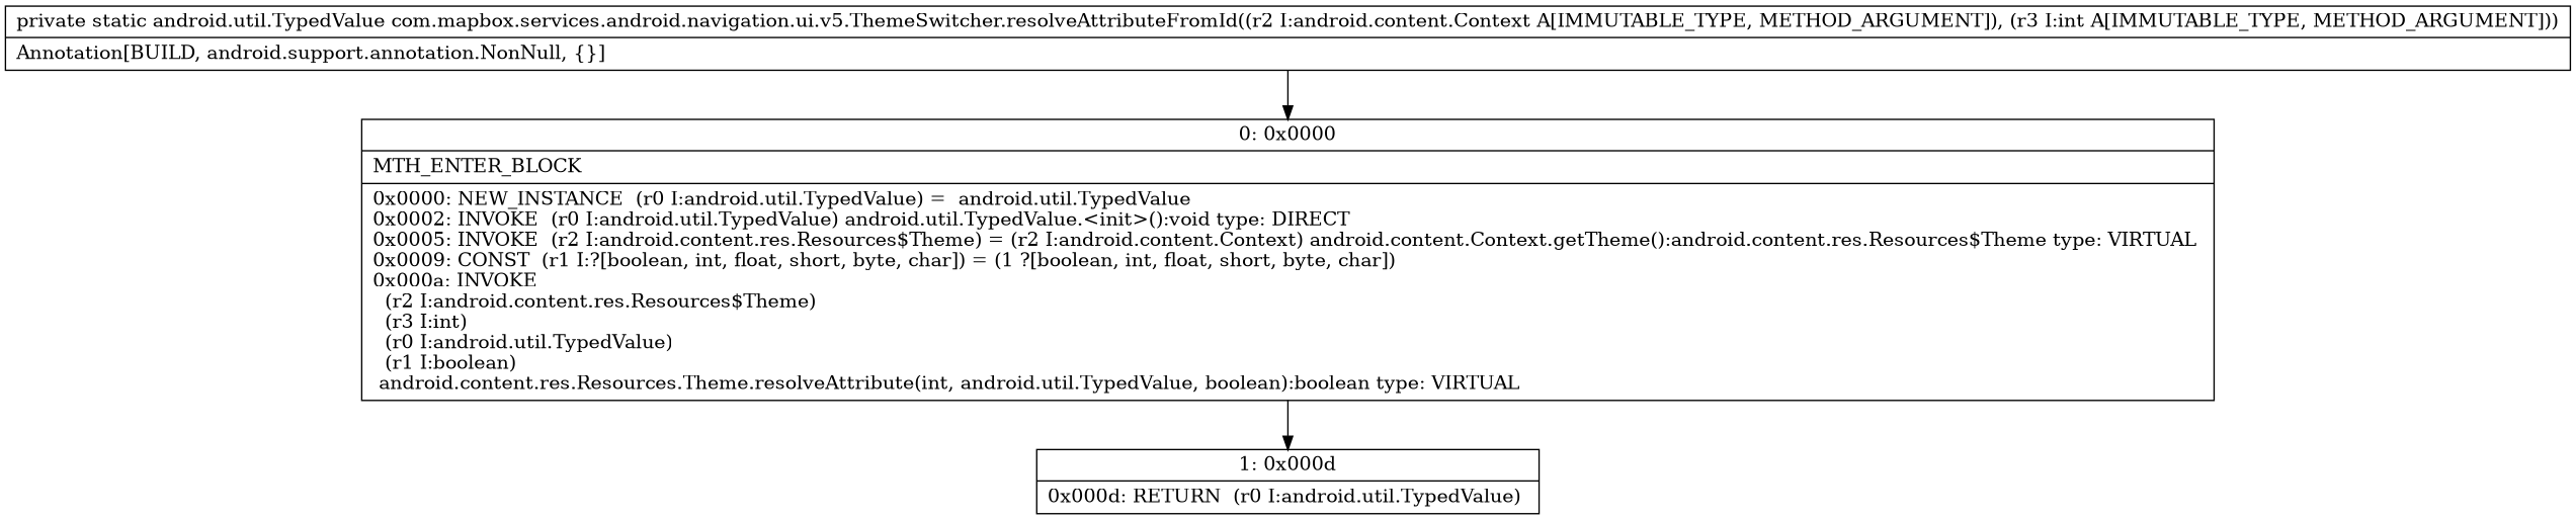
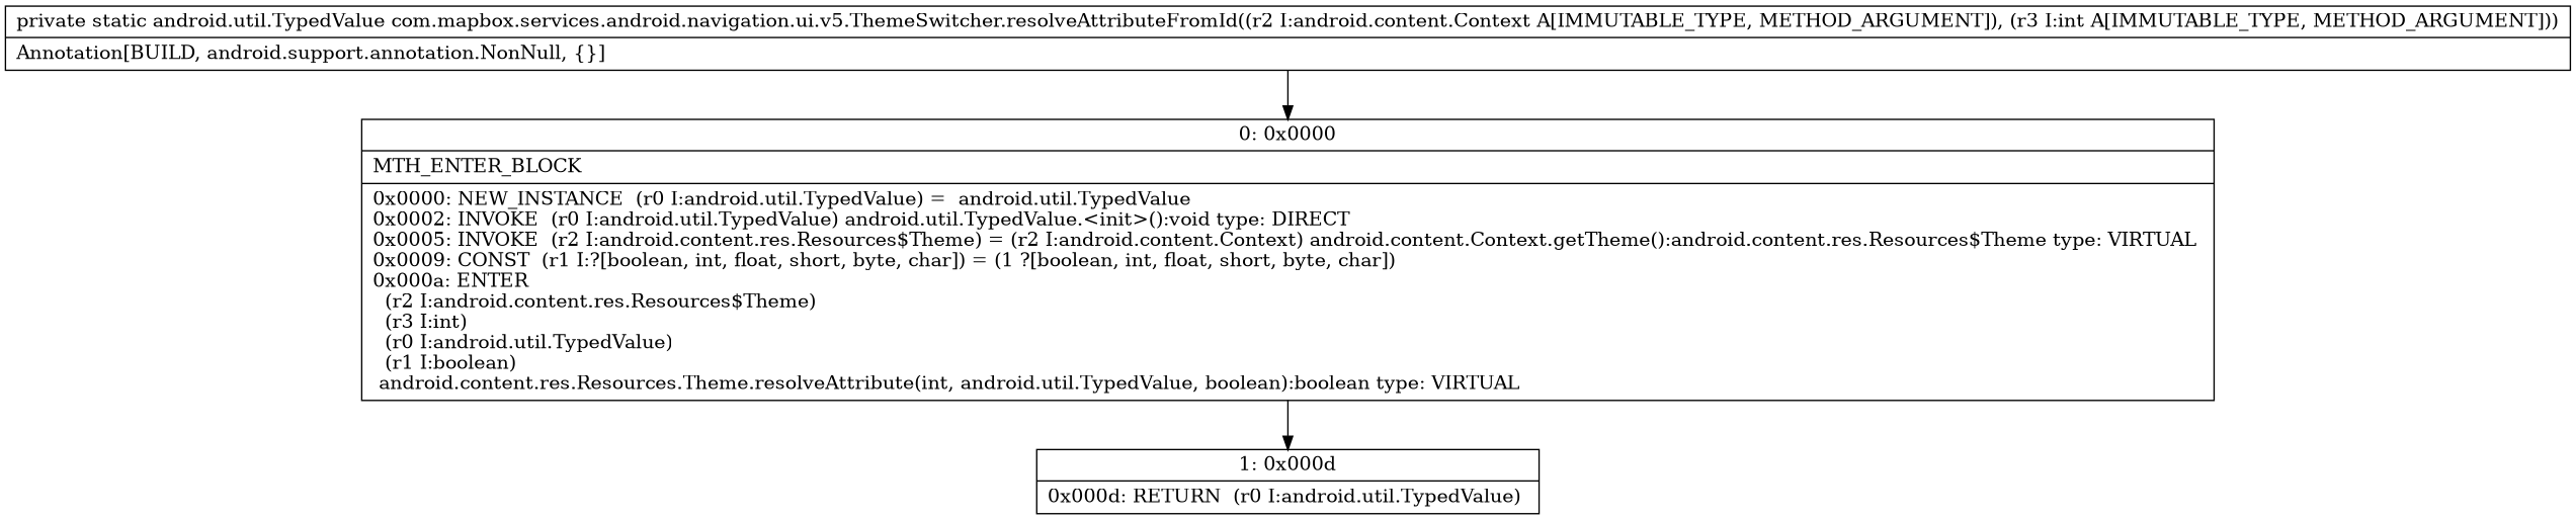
  digraph {
    node [shape=record]
-   n1 [label="{0\:\ 0x0000|MTH_ENTER_BLOCK\l|0x0000: NEW_INSTANCE  (r0 I:android.util.TypedValue) =  android.util.TypedValue \l0x0002: INVOKE  (r0 I:android.util.TypedValue) android.util.TypedValue.\<init\>():void type: DIRECT \l0x0005: INVOKE  (r2 I:android.content.res.Resources$Theme) = (r2 I:android.content.Context) android.content.Context.getTheme():android.content.res.Resources$Theme type: VIRTUAL \l0x0009: CONST  (r1 I:?[boolean, int, float, short, byte, char]) = (1 ?[boolean, int, float, short, byte, char]) \l0x000a: INVOKE  \l  (r2 I:android.content.res.Resources$Theme)\l  (r3 I:int)\l  (r0 I:android.util.TypedValue)\l  (r1 I:boolean)\l android.content.res.Resources.Theme.resolveAttribute(int, android.util.TypedValue, boolean):boolean type: VIRTUAL \l}"]
+   n1 [label="{0\:\ 0x0000|MTH_ENTER_BLOCK\l|0x0000: NEW_INSTANCE  (r0 I:android.util.TypedValue) =  android.util.TypedValue \l0x0002: INVOKE  (r0 I:android.util.TypedValue) android.util.TypedValue.\<init\>():void type: DIRECT \l0x0005: INVOKE  (r2 I:android.content.res.Resources$Theme) = (r2 I:android.content.Context) android.content.Context.getTheme():android.content.res.Resources$Theme type: VIRTUAL \l0x0009: CONST  (r1 I:?[boolean, int, float, short, byte, char]) = (1 ?[boolean, int, float, short, byte, char]) \l0x000a: ENTER  \l  (r2 I:android.content.res.Resources$Theme)\l  (r3 I:int)\l  (r0 I:android.util.TypedValue)\l  (r1 I:boolean)\l android.content.res.Resources.Theme.resolveAttribute(int, android.util.TypedValue, boolean):boolean type: VIRTUAL \l}"]
    n2 [label="{1\:\ 0x000d|0x000d: RETURN  (r0 I:android.util.TypedValue) \l}"]
    n3 [label="{private static android.util.TypedValue com.mapbox.services.android.navigation.ui.v5.ThemeSwitcher.resolveAttributeFromId((r2 I:android.content.Context A[IMMUTABLE_TYPE, METHOD_ARGUMENT]), (r3 I:int A[IMMUTABLE_TYPE, METHOD_ARGUMENT]))  | Annotation[BUILD, android.support.annotation.NonNull, \{\}]\l}"]
    n1 -> n2
    n3 -> n1
  }
